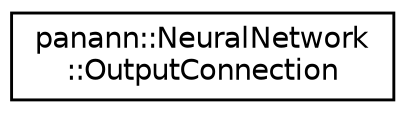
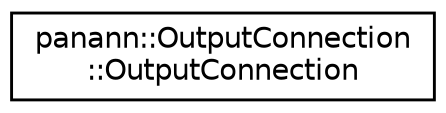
  digraph {
    rankdir=LR
-   n1 [color=black fillcolor=white fontname=Helvetica fontsize=10 height=0.2 label="panann::NeuralNetwork\l::OutputConnection" shape=record style=filled width=0.4]
+   n1 [color=black fillcolor=white fontname=Helvetica fontsize=10 height=0.2 label="panann::OutputConnection\l::OutputConnection" shape=record style=filled width=0.4]
  }
